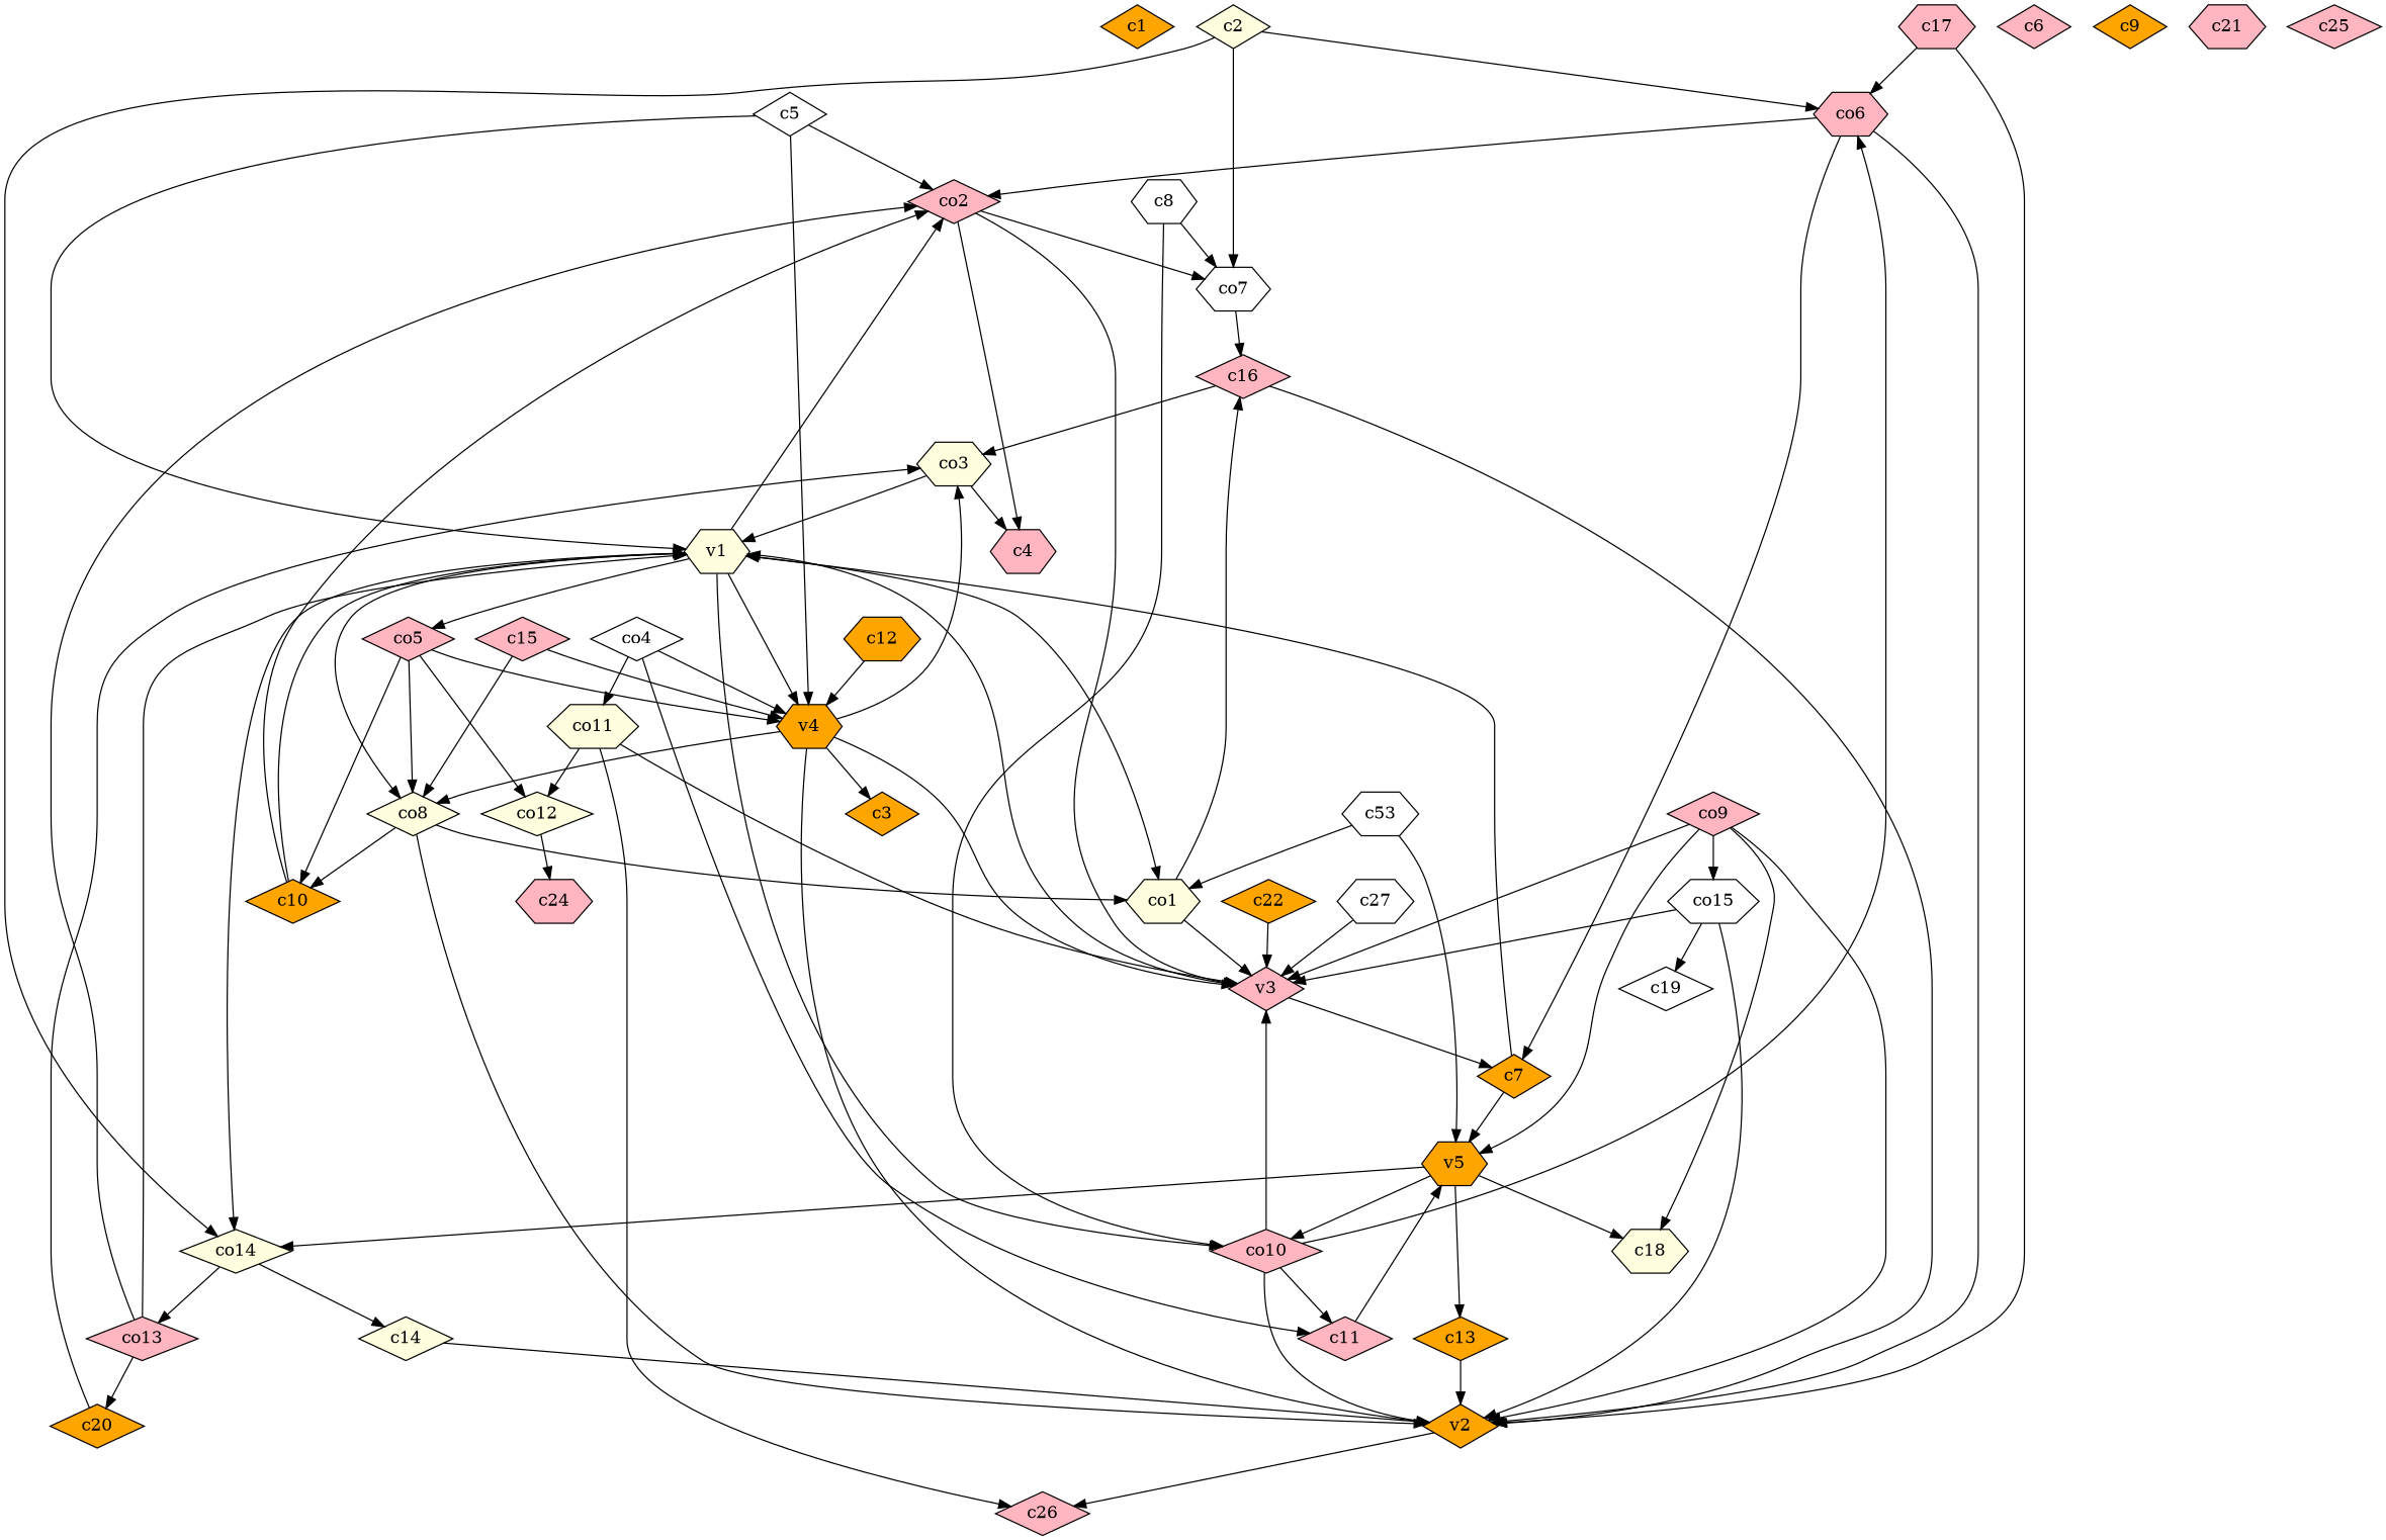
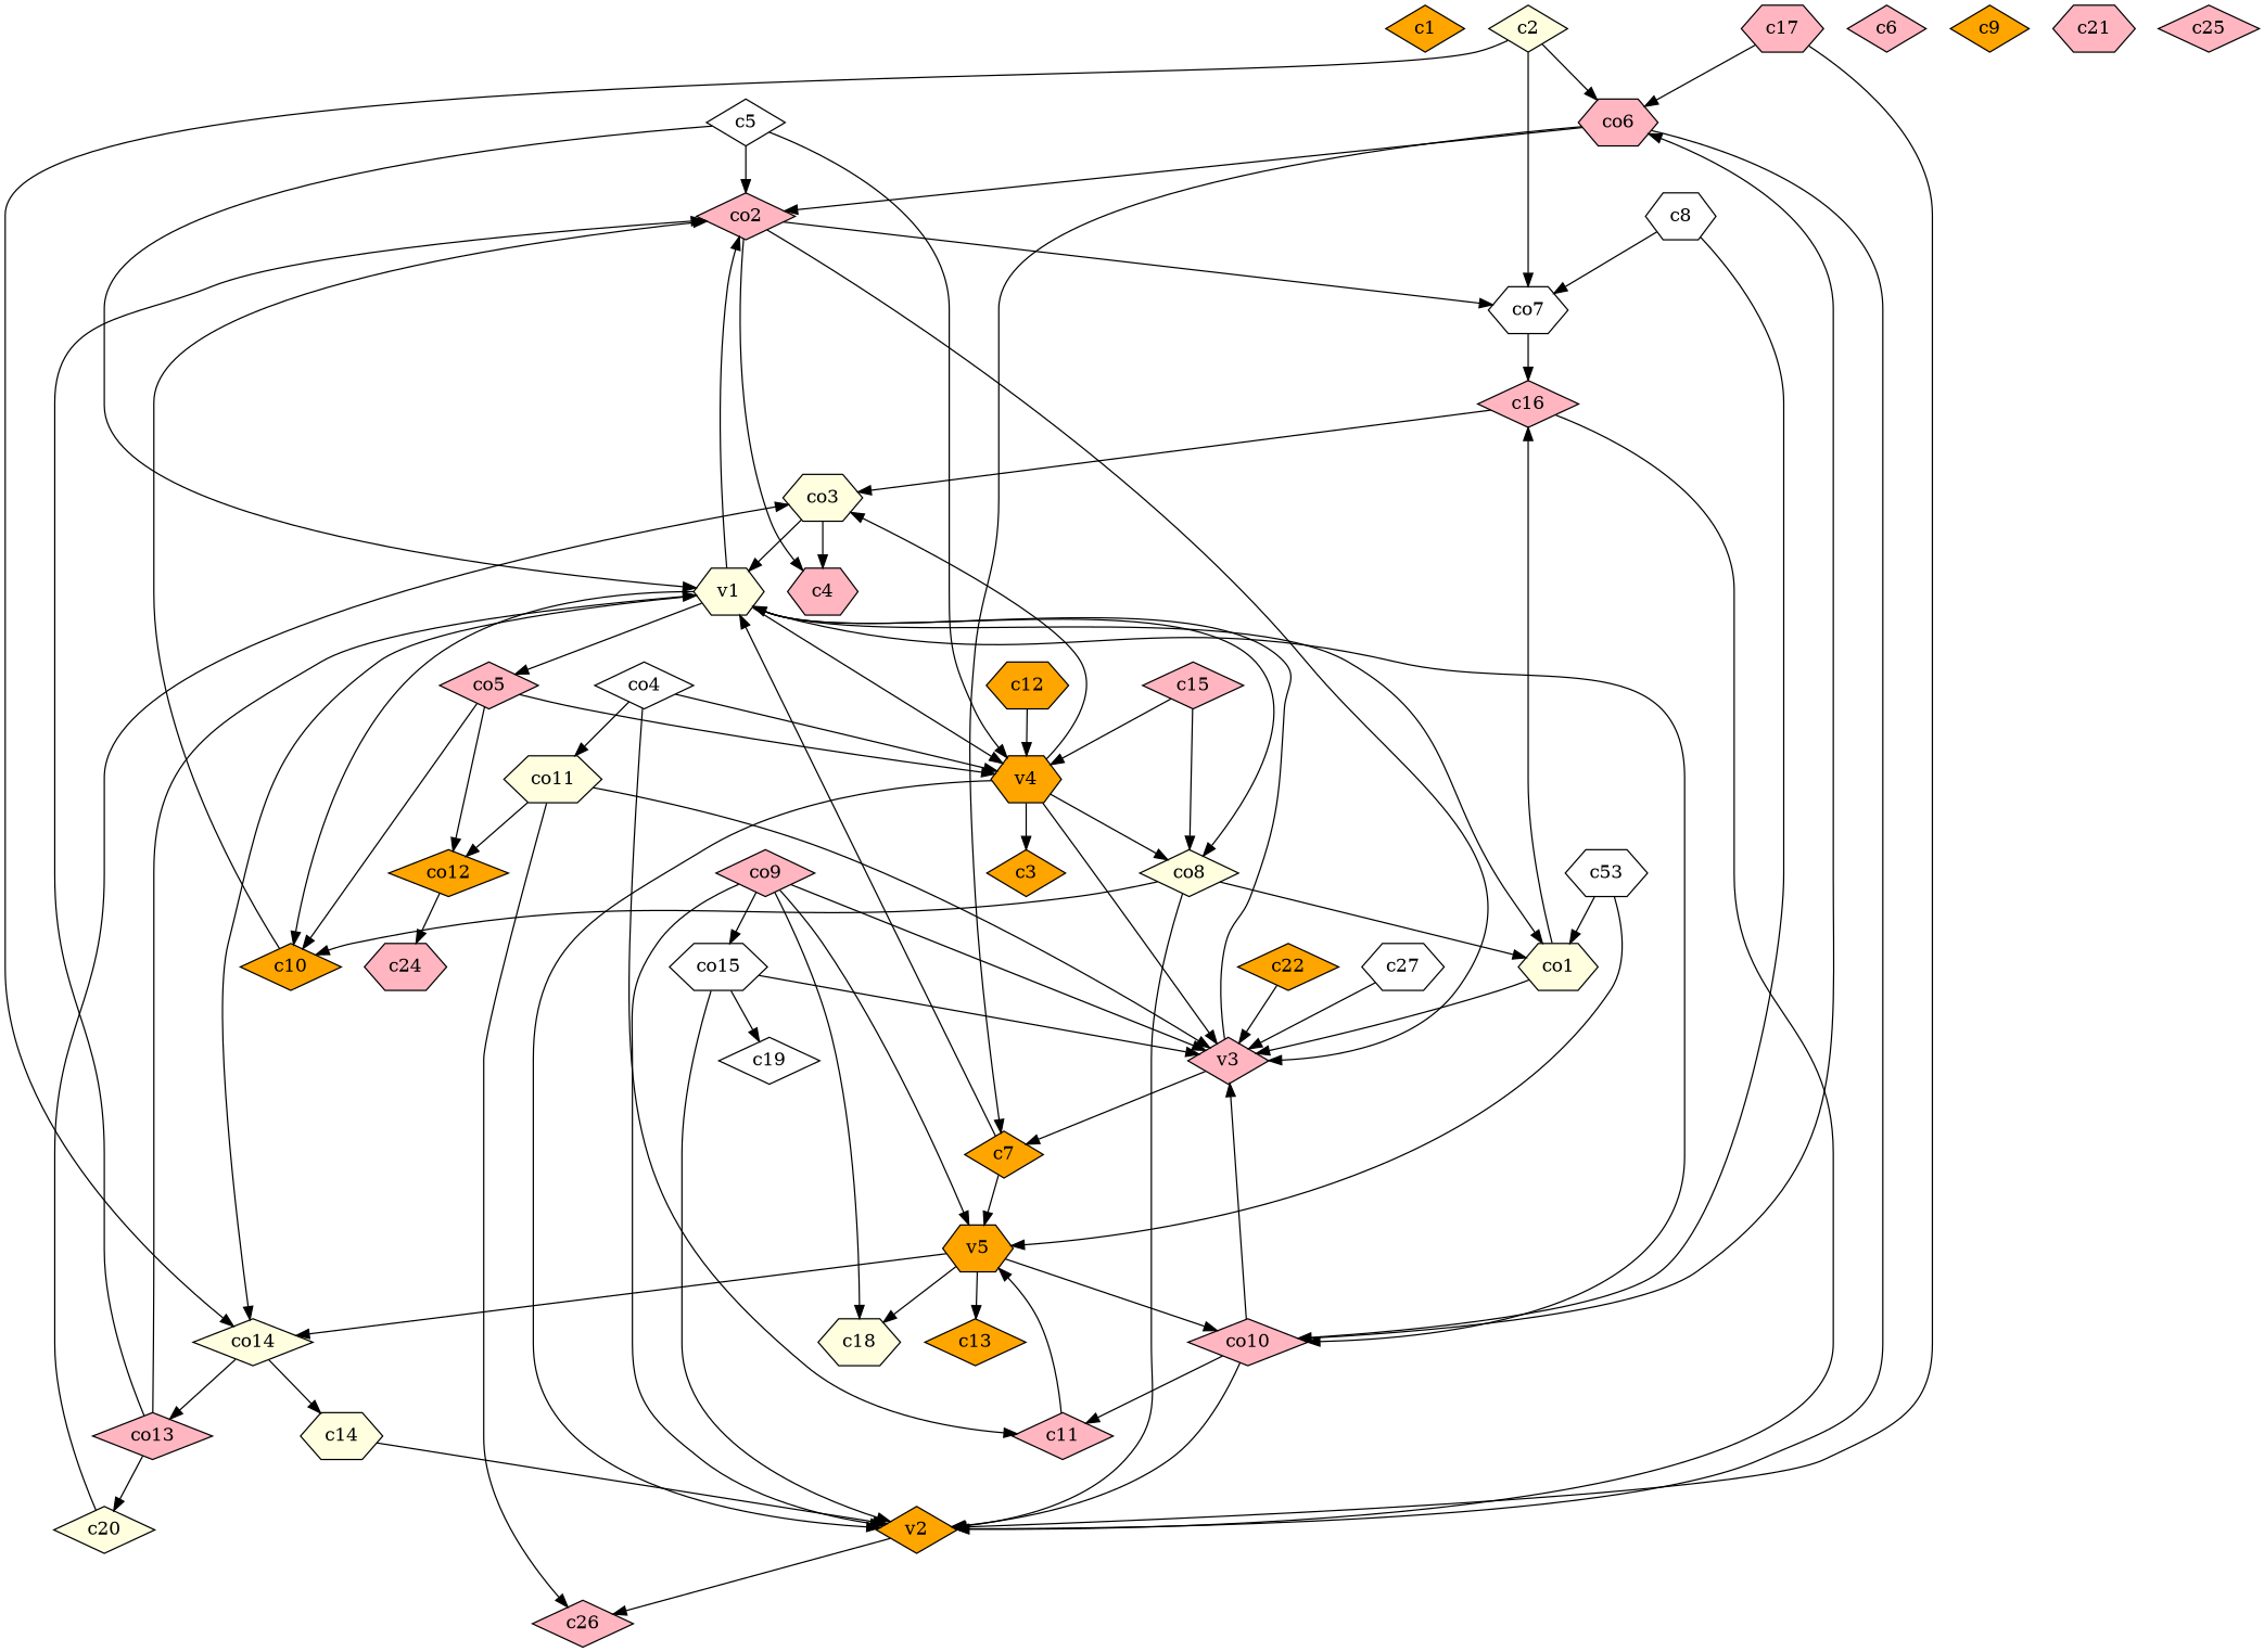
  strict digraph {
    node [fillcolor=lightpink shape=diamond style=filled]
    edge [weight=1]
    c1 [fillcolor=orange]
    c2 [fillcolor=lightyellow]
    co6 [shape=hexagon]
    co7 [fillcolor=white shape=hexagon]
    co14 [fillcolor=lightyellow]
    co2
    c7 [fillcolor=orange]
    v2 [fillcolor=orange]
    c16
-   c14 [fillcolor=lightyellow]
+   c14 [fillcolor=lightyellow shape=hexagon]
    co13
    c5 [fillcolor=white]
    v1 [fillcolor=lightyellow shape=hexagon]
    v4 [fillcolor=orange shape=hexagon]
    co10
    co8 [fillcolor=lightyellow]
    co1 [fillcolor=lightyellow shape=hexagon]
    co5
    co3 [fillcolor=lightyellow shape=hexagon]
    v3
    c3 [fillcolor=orange]
    c4 [shape=hexagon]
    c6
    v5 [fillcolor=orange shape=hexagon]
    c13 [fillcolor=orange]
    c18 [fillcolor=lightyellow shape=hexagon]
    c8 [fillcolor=white shape=hexagon]
    c11
    c9 [fillcolor=orange]
    c10 [fillcolor=orange]
    c12 [fillcolor=orange shape=hexagon]
    c26
    c15
    c17 [shape=hexagon]
-   c20 [fillcolor=orange]
+   c20 [fillcolor=lightyellow]
    c21 [shape=hexagon]
    c22 [fillcolor=orange]
    n38 [fillcolor=white label=c53 shape=hexagon]
    c25
    c27 [fillcolor=white shape=hexagon]
    c24 [shape=hexagon]
-   co12 [fillcolor=lightyellow]
+   co12 [fillcolor=orange]
    co15 [fillcolor=white shape=hexagon]
    c19 [fillcolor=white]
    co4 [fillcolor=white]
    co11 [fillcolor=lightyellow shape=hexagon]
    co9
    c2 -> co6
    c2 -> co7
    c2 -> co14
    co6 -> co2
    co6 -> c7
    co6 -> v2
    co7 -> c16
    co14 -> c14
    co14 -> co13
    co2 -> co7
    co2 -> v3
    co2 -> c4
    c7 -> v1
    c7 -> v5
    v2 -> c26
    c16 -> v2
    c16 -> co3
    c14 -> v2
    co13 -> co2
    co13 -> v1
    co13 -> c20
    c5 -> co2
    c5 -> v1
    c5 -> v4
    v1 -> co14
    v1 -> co2
    v1 -> v4
    v1 -> co10
    v1 -> co8
    v1 -> co1
    v1 -> co5
    v4 -> v2
    v4 -> co8
    v4 -> co3
    v4 -> v3
    v4 -> c3
    co10 -> co6
    co10 -> v2
    co10 -> v3
    co10 -> c11
    co8 -> v2
    co8 -> co1
    co8 -> c10
    co1 -> c16
    co1 -> v3
    co5 -> v4
-   co5 -> co8
    co5 -> c10
    co5 -> co12
    co3 -> v1
    co3 -> c4
    v3 -> c7
    v3 -> v1
    v5 -> co14
    v5 -> co10
    v5 -> c13
    v5 -> c18
-   c13 -> v2
    c8 -> co7
    c8 -> co10
    c11 -> v5
    c10 -> co2
-   c10 -> v1
+   v1 -> c10
    c12 -> v4
    c15 -> v4
    c15 -> co8
    c17 -> co6
    c17 -> v2
    c20 -> co3
    c22 -> v3
    n38 -> co1
    n38 -> v5
    c27 -> v3
    co12 -> c24
    co15 -> v2
    co15 -> v3
    co15 -> c19
    co4 -> v4
    co4 -> c11
    co4 -> co11
    co11 -> v3
    co11 -> c26
    co11 -> co12
    co9 -> v2
    co9 -> v3
    co9 -> v5
    co9 -> c18
    co9 -> co15
  }
